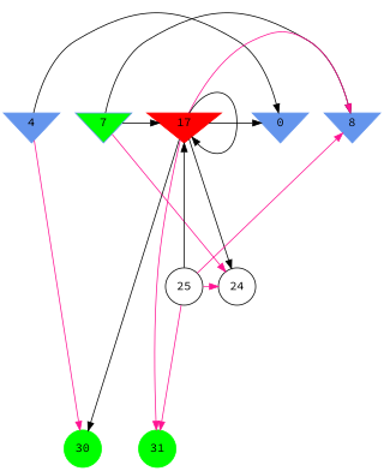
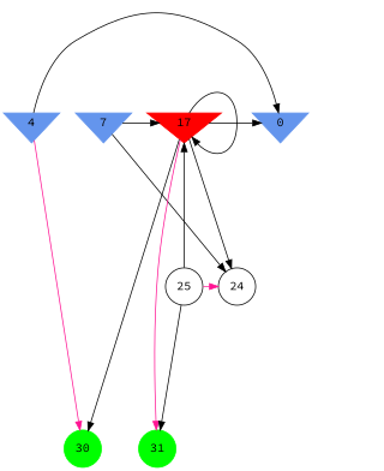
  digraph {
    fontname="Source Code Pro"
    ranksep=2.0
    node [color=cornflowerblue fontname="Source Code Pro" shape=invtriangle style=filled]
    edge [color=black fontname="Source Code Pro"]
    0
    4
-   7 [fillcolor=green]
-   8
+   7
    17 [color=red]
    24 [color=black shape=circle style=""]
    25 [color=black shape=circle style=""]
    30 [color=green shape=circle]
    31 [color=green shape=circle]
    subgraph sub_1 {
      rank=same
      0
      4
      7
-     8
      17
    }
    subgraph sub_2 {
      rank=same
      24
      25
    }
    subgraph sub_3 {
      rank=same
      30
      31
    }
    4 -> 0
    4 -> 30 [color=deeppink]
-   7 -> 8
    7 -> 17
-   7 -> 24 [color=deeppink]
+   7 -> 24
    17 -> 0
-   17 -> 8 [color=deeppink]
    17 -> 17
    17 -> 24
    17 -> 30
    17 -> 31 [color=deeppink]
-   25 -> 8 [color=deeppink]
    25 -> 17
    25 -> 24 [color=deeppink]
-   25 -> 31 [color=deeppink]
+   25 -> 31
  }
